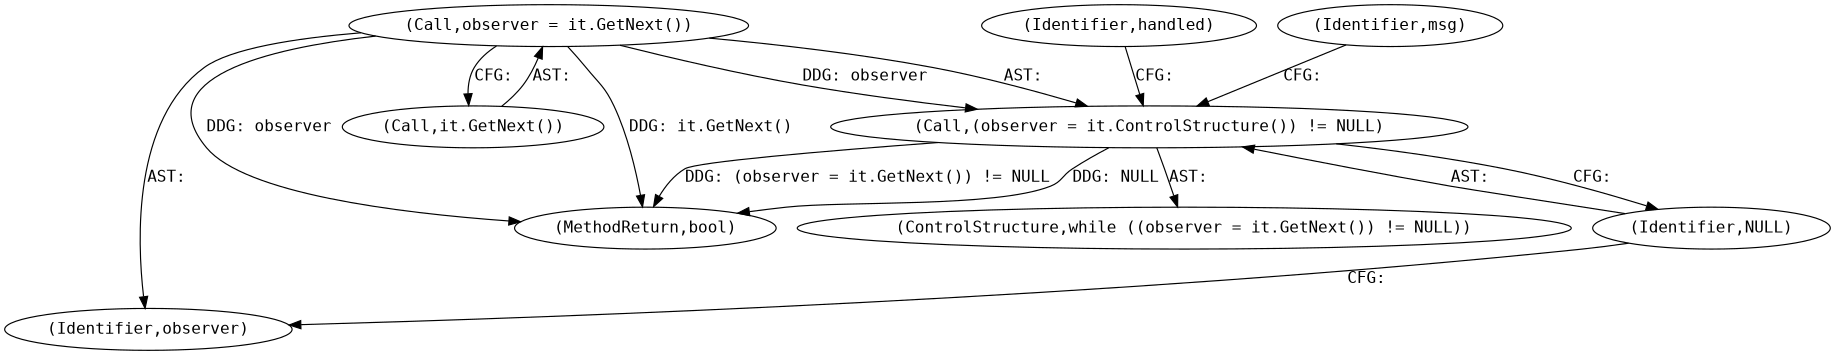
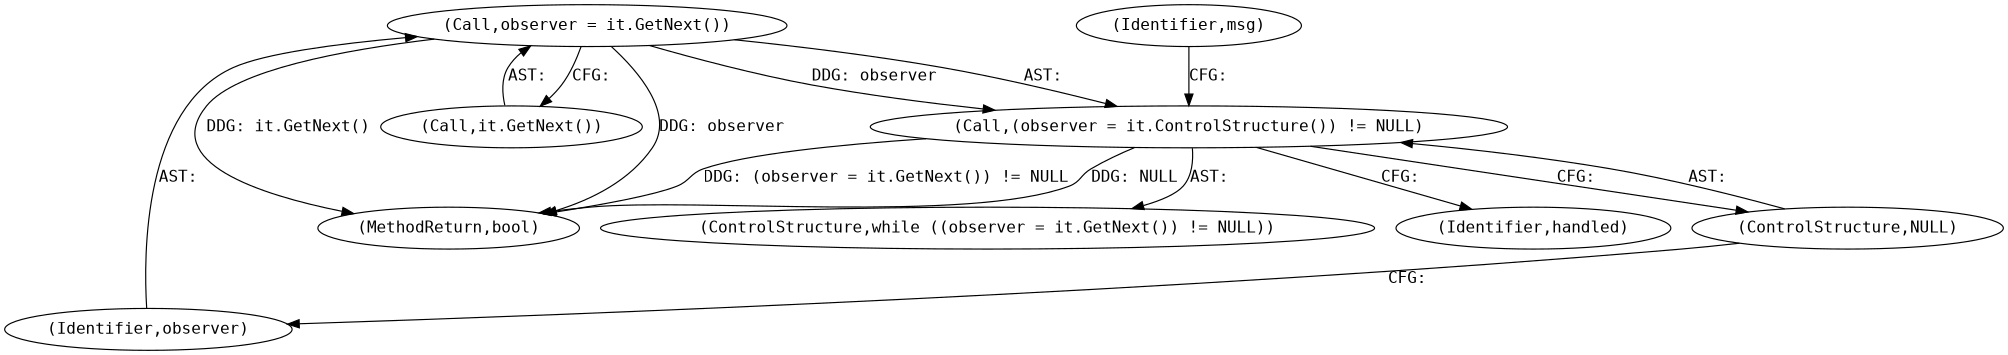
  digraph {
    fontname="DejaVu Sans Mono"
    node [fontname="DejaVu Sans Mono"]
    edge [fontname="DejaVu Sans Mono"]
    n1 [label="(Call,observer = it.GetNext())"]
    n2 [label="(Call,(observer = it.ControlStructure()) != NULL)"]
    n3 [label="(MethodReturn,bool)"]
    n4 [label="(Call,it.GetNext())"]
-   n5 [label="(Identifier,NULL)"]
+   n5 [label="(ControlStructure,NULL)"]
    n6 [label="(ControlStructure,while ((observer = it.GetNext()) != NULL))"]
    n7 [label="(Identifier,observer)"]
    n8 [label="(Identifier,handled)"]
    n9 [label="(Identifier,msg)"]
    n1 -> n2 [label="AST: "]
    n1 -> n2 [label="DDG: observer"]
    n1 -> n3 [label="DDG: observer"]
    n1 -> n3 [label="DDG: it.GetNext()"]
    n1 -> n4 [label="CFG: "]
    n2 -> n3 [label="DDG: (observer = it.GetNext()) != NULL"]
    n2 -> n3 [label="DDG: NULL"]
    n2 -> n5 [label="CFG: "]
    n2 -> n6 [label="AST: "]
    n4 -> n1 [label="AST: "]
    n5 -> n2 [label="AST: "]
    n5 -> n7 [label="CFG: "]
-   n1 -> n7 [label="AST: "]
-   n8 -> n2 [label="CFG: "]
+   n7 -> n1 [label="AST: "]
+   n2 -> n8 [label="CFG: "]
    n9 -> n2 [label="CFG: "]
  }
